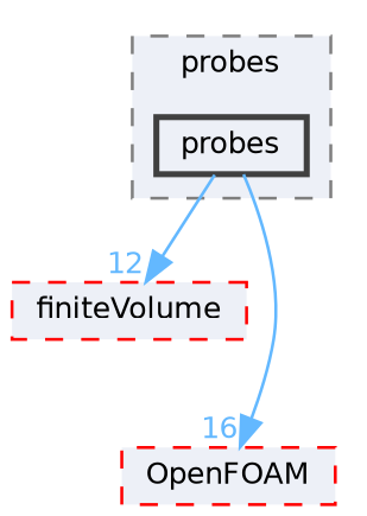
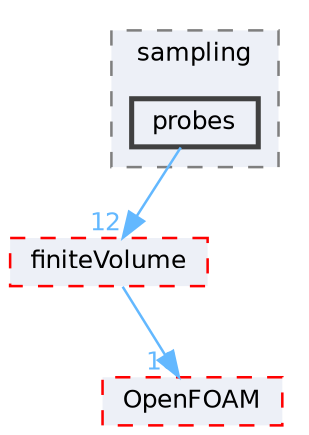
  digraph {
    compound=true
    node [color=red fillcolor="#edf0f7" fontname=Helvetica fontsize=10 shape=box style="filled,dashed"]
    edge [color=steelblue1 fontcolor=steelblue1 fontname=Helvetica fontsize=10 labeldistance=1.5 labelfontname=Helvetica labelfontsize=10]
    n1 [color=grey25 height=0.2 label=probes style="filled,bold" width=0.4]
    n2 [height=0.2 label=finiteVolume width=0.4]
    n3 [height=0.2 label=OpenFOAM width=0.4]
    subgraph cluster_1 {
      bgcolor="#edf0f7"
      fontname=Helvetica
      fontsize=10
-     label=probes
+     label=sampling
      pencolor=grey50
      style="filled,dashed"
      n1
    }
    n1 -> n2 [headlabel=12]
-   n1 -> n3 [headlabel=16]
+   n2 -> n3 [headlabel=16]
  }
